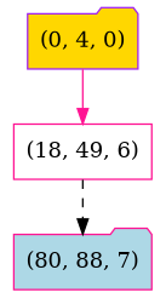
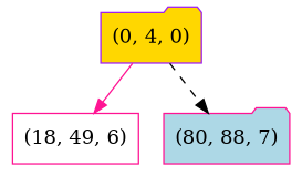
  digraph {
    node [color=deeppink shape=folder style=filled]
    n1 [color=purple fillcolor=gold label="(0, 4, 0)"]
    "(18, 49, 6)" [fillcolor=white shape=box]
    "(80, 88, 7)" [fillcolor=lightblue]
    n1 -> "(18, 49, 6)" [color=deeppink style=solid]
-   "(18, 49, 6)" -> "(80, 88, 7)" [color=black style=dashed]
+   n1 -> "(80, 88, 7)" [color=black style=dashed]
  }
